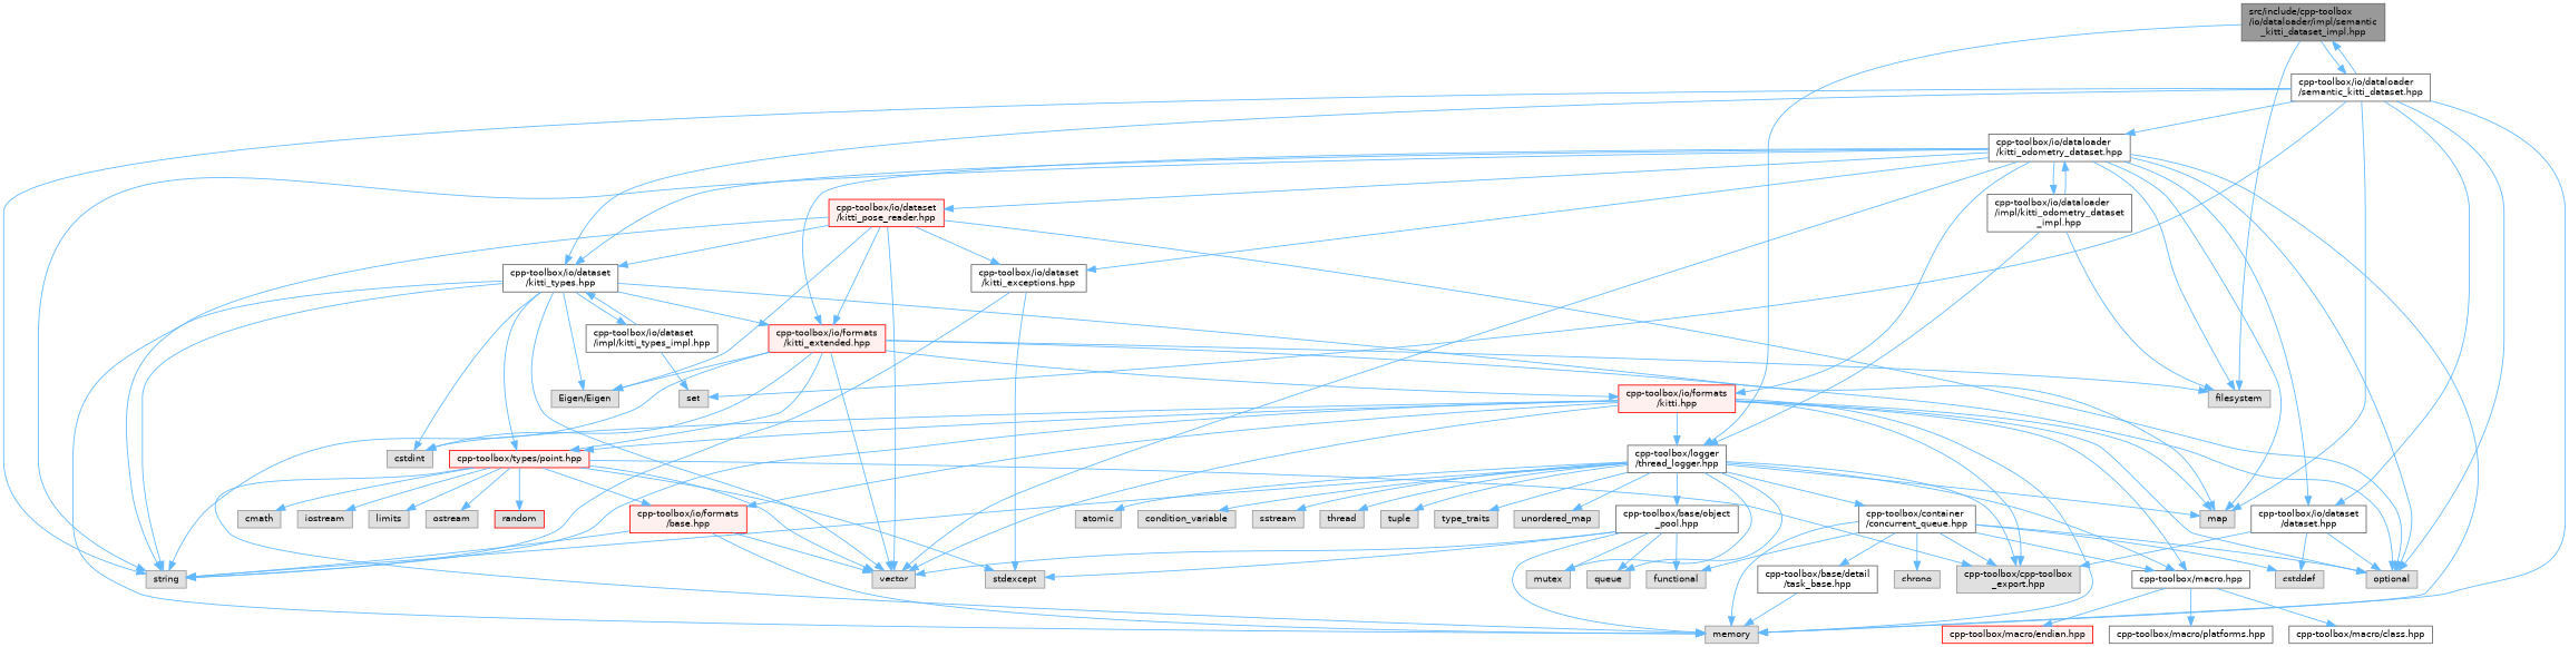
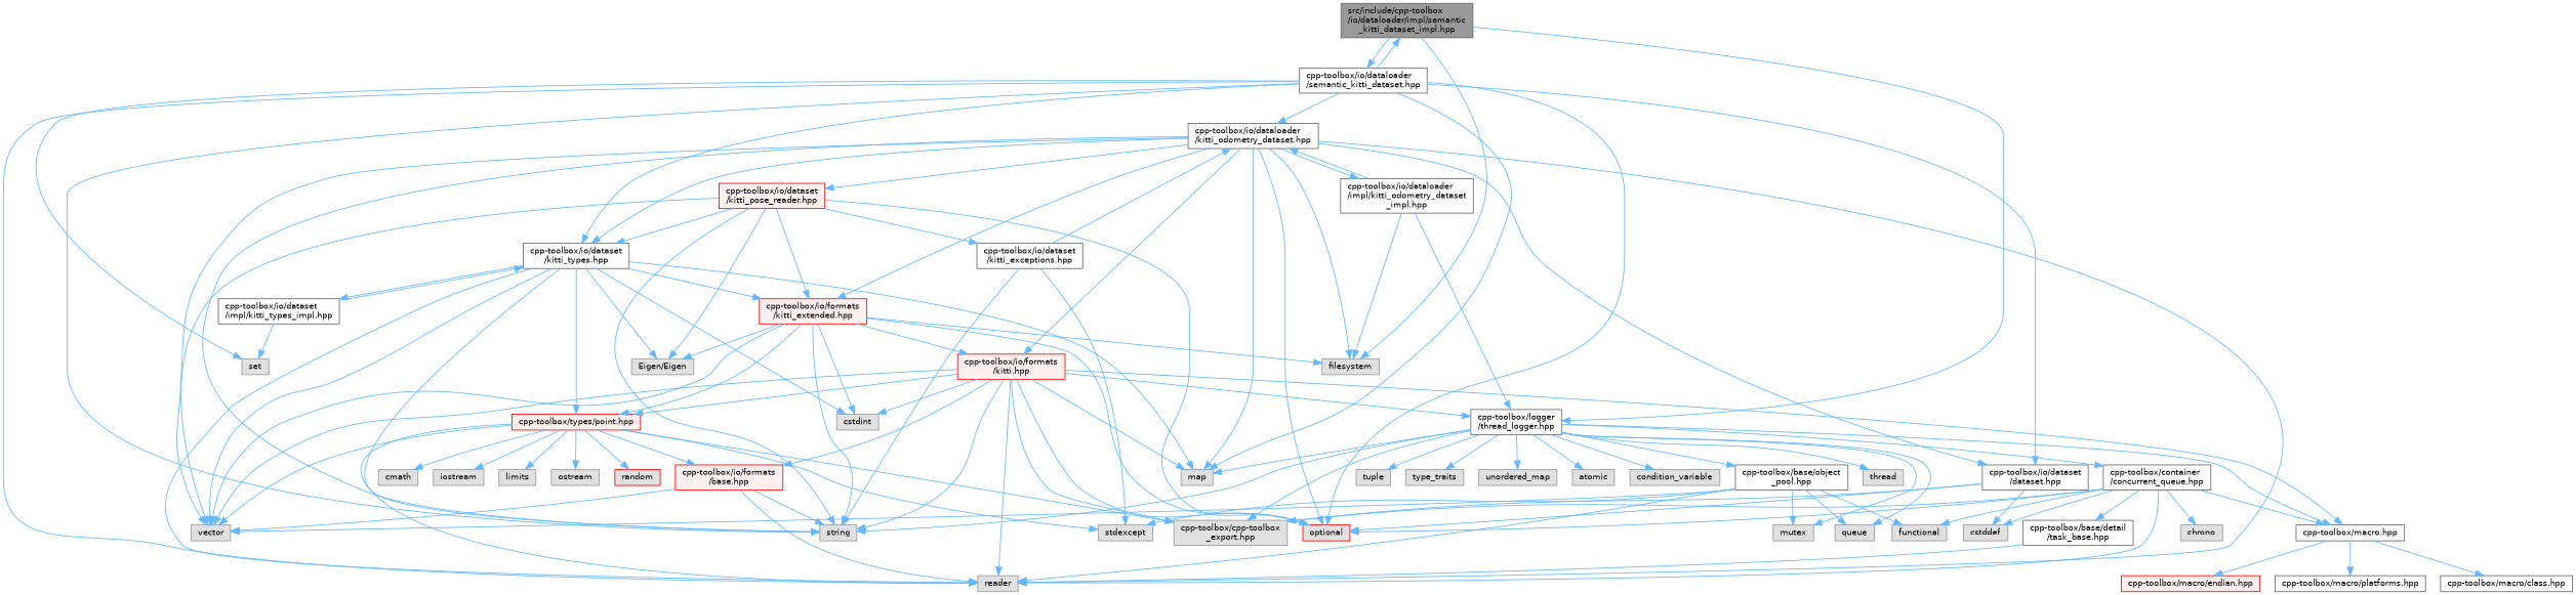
  digraph {
    node [color=grey60 fillcolor="#E0E0E0" fontname=Helvetica fontsize=10 shape=box style=filled]
    edge [color=steelblue1 fontname=Helvetica fontsize=10 labelfontname=Helvetica labelfontsize=10 style=solid]
    n1 [color=gray40 fillcolor=grey60 fontcolor=black height=0.2 label="src/include/cpp-toolbox\l/io/dataloader/impl/semantic\l_kitti_dataset_impl.hpp" width=0.4]
    n2 [color=grey40 fillcolor=white height=0.2 label="cpp-toolbox/io/dataloader\l/semantic_kitti_dataset.hpp" width=0.4]
    n3 [color=grey40 fillcolor=white height=0.2 label="cpp-toolbox/logger\l/thread_logger.hpp" width=0.4]
    n4 [height=0.2 label=filesystem width=0.4]
    n5 [color=grey40 fillcolor=white height=0.2 label="cpp-toolbox/io/dataset\l/dataset.hpp" width=0.4]
-   n6 [height=0.2 label=optional width=0.4]
+   n6 [color=red height=0.2 label=optional width=0.4]
    n7 [color=grey40 fillcolor=white height=0.2 label="cpp-toolbox/io/dataset\l/kitti_types.hpp" width=0.4]
-   n8 [height=0.2 label=memory width=0.4]
+   n8 [height=0.2 label=reader width=0.4]
    n9 [height=0.2 label=string width=0.4]
    n10 [height=0.2 label=map width=0.4]
    n11 [height=0.2 label=set width=0.4]
    n12 [color=grey40 fillcolor=white height=0.2 label="cpp-toolbox/io/dataloader\l/kitti_odometry_dataset.hpp" width=0.4]
    n13 [height=0.2 label="cpp-toolbox/cpp-toolbox\l_export.hpp" width=0.4]
    n14 [color=grey40 fillcolor=white height=0.2 label="cpp-toolbox/macro.hpp" width=0.4]
    n15 [height=0.2 label=atomic width=0.4]
    n16 [height=0.2 label=condition_variable width=0.4]
    n17 [height=0.2 label=mutex width=0.4]
    n18 [height=0.2 label=queue width=0.4]
-   n19 [height=0.2 label=sstream width=0.4]
    n20 [height=0.2 label=thread width=0.4]
    n21 [height=0.2 label=tuple width=0.4]
    n22 [height=0.2 label=type_traits width=0.4]
    n23 [height=0.2 label=unordered_map width=0.4]
    n24 [color=grey40 fillcolor=white height=0.2 label="cpp-toolbox/container\l/concurrent_queue.hpp" width=0.4]
    n25 [color=grey40 fillcolor=white height=0.2 label="cpp-toolbox/base/object\l_pool.hpp" width=0.4]
    n26 [height=0.2 label=cstddef width=0.4]
    n27 [color=red fillcolor="#FFF0F0" height=0.2 label="cpp-toolbox/types/point.hpp" width=0.4]
    n28 [height=0.2 label=vector width=0.4]
    n29 [color=red fillcolor="#FFF0F0" height=0.2 label="cpp-toolbox/io/formats\l/kitti_extended.hpp" width=0.4]
    n30 [height=0.2 label=cstdint width=0.4]
    n31 [height=0.2 label="Eigen/Eigen" width=0.4]
    n32 [color=grey40 fillcolor=white height=0.2 label="cpp-toolbox/io/dataset\l/impl/kitti_types_impl.hpp" width=0.4]
    n33 [color=red fillcolor="#FFF0F0" height=0.2 label="cpp-toolbox/io/formats\l/kitti.hpp" width=0.4]
    n34 [color=red fillcolor="#FFF0F0" height=0.2 label="cpp-toolbox/io/dataset\l/kitti_pose_reader.hpp" width=0.4]
    n35 [color=grey40 fillcolor=white height=0.2 label="cpp-toolbox/io/dataset\l/kitti_exceptions.hpp" width=0.4]
    n36 [color=grey40 fillcolor=white height=0.2 label="cpp-toolbox/io/dataloader\l/impl/kitti_odometry_dataset\l_impl.hpp" width=0.4]
    n37 [height=0.2 label=cmath width=0.4]
    n38 [height=0.2 label=iostream width=0.4]
    n39 [height=0.2 label=limits width=0.4]
    n40 [height=0.2 label=ostream width=0.4]
    n41 [color=red height=0.2 label=random width=0.4]
    n42 [height=0.2 label=stdexcept width=0.4]
    n43 [color=red fillcolor="#FFF0F0" height=0.2 label="cpp-toolbox/io/formats\l/base.hpp" width=0.4]
    n44 [color=grey40 fillcolor=white height=0.2 label="cpp-toolbox/macro/class.hpp" width=0.4]
    n45 [color=red fillcolor="#FFF0F0" height=0.2 label="cpp-toolbox/macro/endian.hpp" width=0.4]
    n46 [color=grey40 fillcolor=white height=0.2 label="cpp-toolbox/macro/platforms.hpp" width=0.4]
    n47 [height=0.2 label=chrono width=0.4]
    n48 [height=0.2 label=functional width=0.4]
    n49 [color=grey40 fillcolor=white height=0.2 label="cpp-toolbox/base/detail\l/task_base.hpp" width=0.4]
    n1 -> n2
    n1 -> n3
    n1 -> n4
    n2 -> n1
    n2 -> n5
    n2 -> n6
    n2 -> n7
    n2 -> n8
    n2 -> n9
    n2 -> n10
    n2 -> n11
    n2 -> n12
    n3 -> n9
    n3 -> n10
    n3 -> n13
    n3 -> n14
    n3 -> n15
    n3 -> n16
    n3 -> n17
    n3 -> n18
-   n3 -> n19
    n3 -> n20
    n3 -> n21
    n3 -> n22
    n3 -> n23
    n3 -> n24
    n3 -> n25
    n5 -> n6
    n5 -> n13
    n5 -> n26
    n7 -> n8
    n7 -> n9
    n7 -> n10
    n7 -> n27
    n7 -> n28
    n7 -> n29
    n7 -> n30
    n7 -> n31
    n7 -> n32
    n12 -> n4
    n12 -> n5
    n12 -> n6
    n12 -> n7
    n12 -> n8
    n12 -> n9
    n12 -> n10
    n12 -> n28
    n12 -> n29
    n12 -> n33
    n12 -> n34
-   n12 -> n35
+   n35 -> n12
    n12 -> n36
    n14 -> n44
    n14 -> n45
    n14 -> n46
    n24 -> n6
    n24 -> n8
    n24 -> n13
    n24 -> n14
    n24 -> n26
    n24 -> n47
    n24 -> n48
    n24 -> n49
    n25 -> n8
    n25 -> n17
    n25 -> n18
    n25 -> n28
    n25 -> n42
    n25 -> n48
    n27 -> n8
    n27 -> n13
    n27 -> n28
    n27 -> n37
    n27 -> n38
    n27 -> n39
    n27 -> n40
    n27 -> n41
    n27 -> n42
    n27 -> n43
    n29 -> n4
    n29 -> n6
    n29 -> n9
    n29 -> n27
    n29 -> n28
    n29 -> n30
    n29 -> n31
    n29 -> n33
    n32 -> n7
    n32 -> n11
    n33 -> n3
    n33 -> n6
    n33 -> n8
    n33 -> n9
    n33 -> n10
    n33 -> n13
    n33 -> n14
    n33 -> n27
    n33 -> n28
    n33 -> n30
    n33 -> n43
    n34 -> n6
    n34 -> n7
    n34 -> n9
    n34 -> n28
    n34 -> n29
    n34 -> n31
    n34 -> n35
    n35 -> n9
    n35 -> n42
    n36 -> n3
    n36 -> n4
    n36 -> n12
    n43 -> n8
    n43 -> n9
    n43 -> n28
    n49 -> n8
  }
